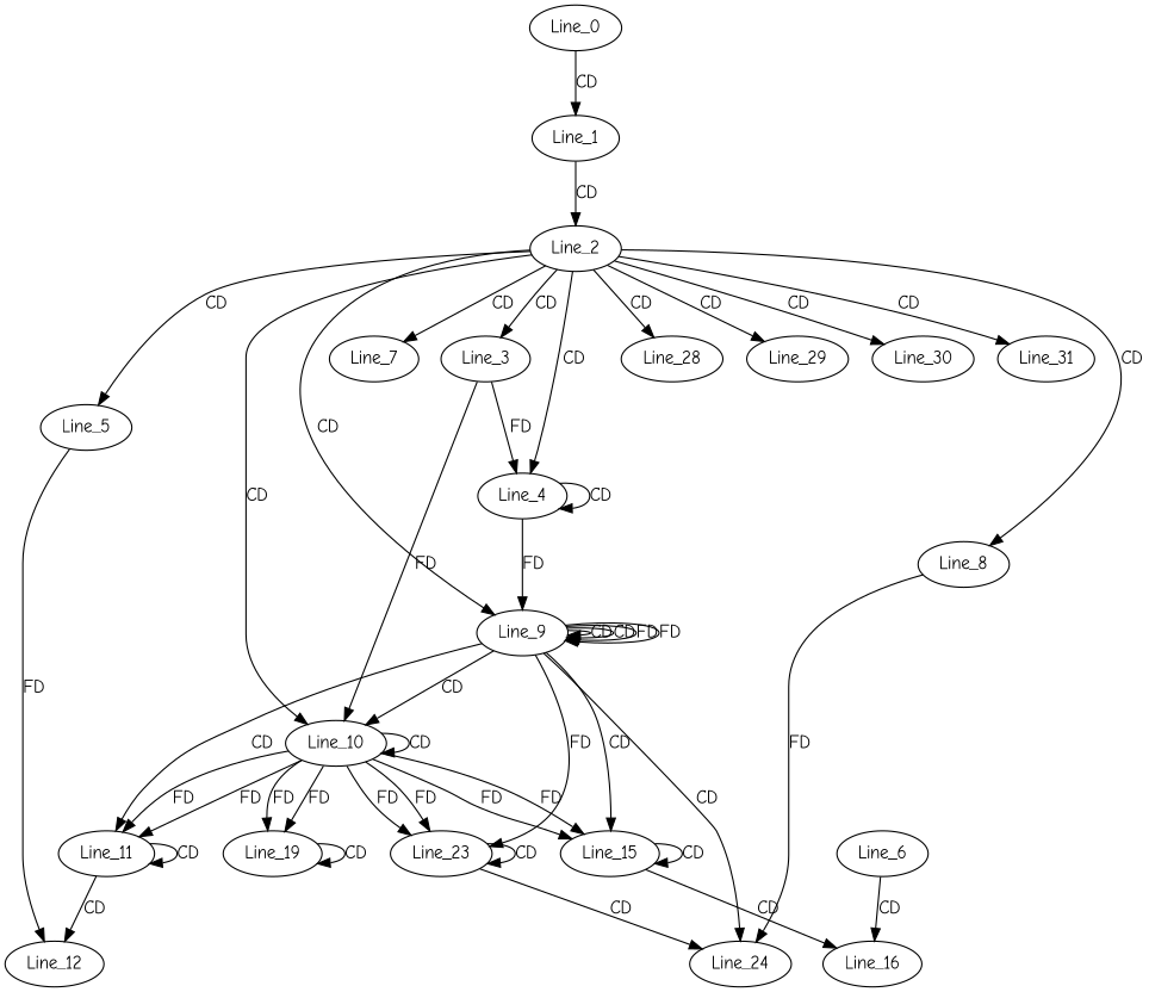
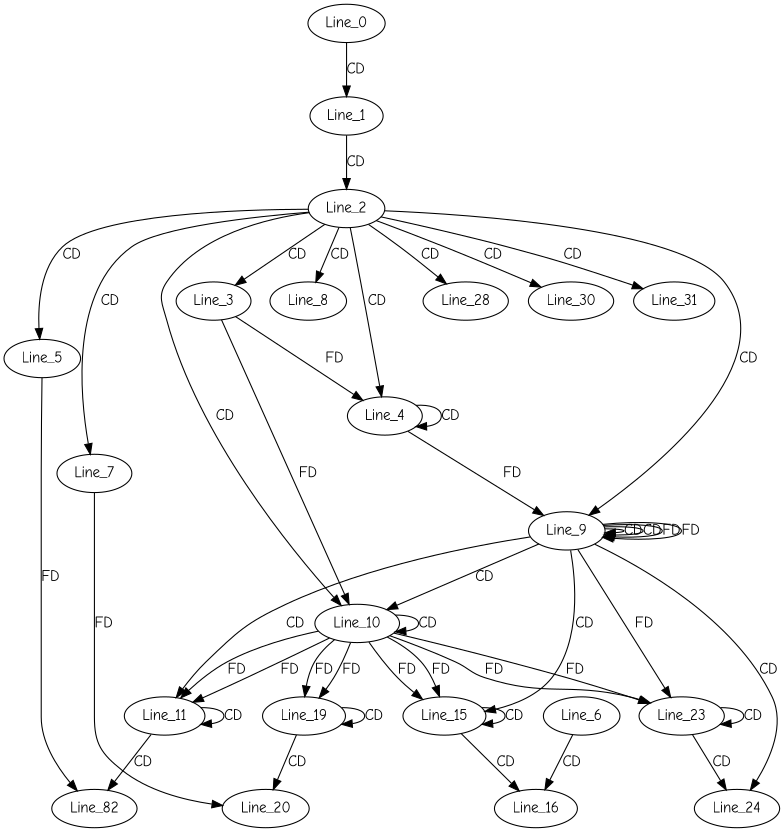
  digraph {
    fontname="Comic Neue"
    node [fontname="Comic Neue"]
    edge [fontname="Comic Neue"]
    Line_0
    Line_1
    Line_2
    Line_3
    Line_4
    Line_5
    Line_7
    Line_8
    Line_9
    Line_28
-   Line_29
    Line_30
    Line_31
    Line_10
-   Line_12
+   Line_12 [label=Line_82]
    Line_6
    Line_16
+   Line_20
    Line_24
    Line_11
    Line_15
    Line_23
    Line_19
    Line_0 -> Line_1 [label=CD]
    Line_1 -> Line_2 [label=CD]
    Line_2 -> Line_3 [label=CD]
    Line_2 -> Line_4 [label=CD]
    Line_2 -> Line_5 [label=CD]
    Line_2 -> Line_7 [label=CD]
    Line_2 -> Line_8 [label=CD]
    Line_2 -> Line_9 [label=CD]
    Line_2 -> Line_28 [label=CD]
-   Line_2 -> Line_29 [label=CD]
    Line_2 -> Line_30 [label=CD]
    Line_2 -> Line_31 [label=CD]
    Line_2 -> Line_10 [label=CD]
    Line_3 -> Line_4 [label=FD]
    Line_3 -> Line_10 [label=FD]
    Line_4 -> Line_4 [label=CD]
    Line_4 -> Line_9 [label=FD]
    Line_5 -> Line_12 [label=FD]
-   Line_8 -> Line_24 [label=FD]
+   Line_7 -> Line_20 [label=FD]
    Line_9 -> Line_9 [label=CD]
    Line_9 -> Line_9 [label=CD]
    Line_9 -> Line_9 [label=FD]
    Line_9 -> Line_9 [label=FD]
    Line_9 -> Line_10 [label=CD]
    Line_9 -> Line_24 [label=CD]
    Line_9 -> Line_11 [label=CD]
    Line_9 -> Line_15 [label=CD]
    Line_9 -> Line_23 [label=FD]
    Line_10 -> Line_10 [label=CD]
    Line_10 -> Line_11 [label=FD]
    Line_10 -> Line_11 [label=FD]
    Line_10 -> Line_15 [label=FD]
    Line_10 -> Line_15 [label=FD]
    Line_10 -> Line_23 [label=FD]
    Line_10 -> Line_23 [label=FD]
    Line_10 -> Line_19 [label=FD]
    Line_10 -> Line_19 [label=FD]
    Line_6 -> Line_16 [label=CD]
    Line_11 -> Line_12 [label=CD]
    Line_11 -> Line_11 [label=CD]
    Line_15 -> Line_16 [label=CD]
    Line_15 -> Line_15 [label=CD]
    Line_23 -> Line_24 [label=CD]
    Line_23 -> Line_23 [label=CD]
+   Line_19 -> Line_20 [label=CD]
    Line_19 -> Line_19 [label=CD]
  }
